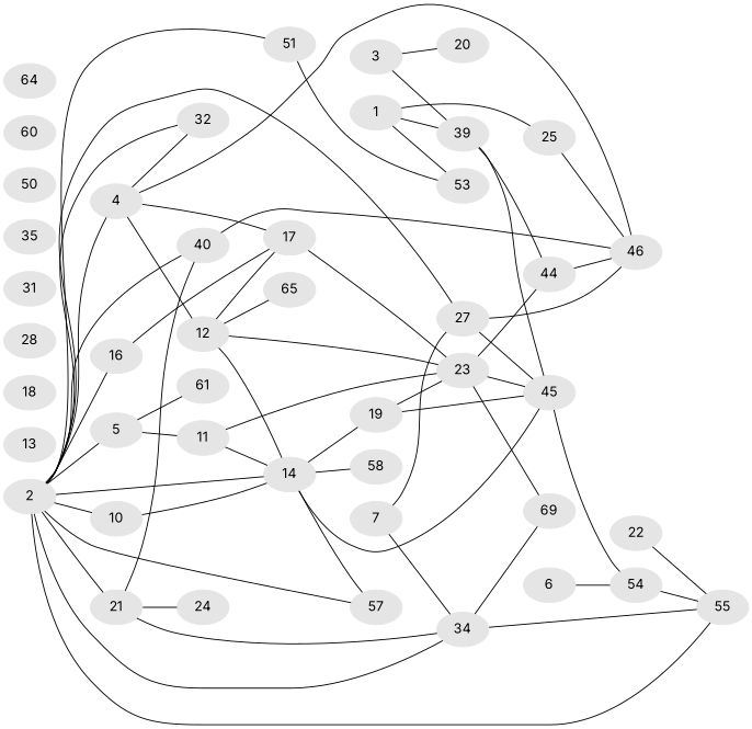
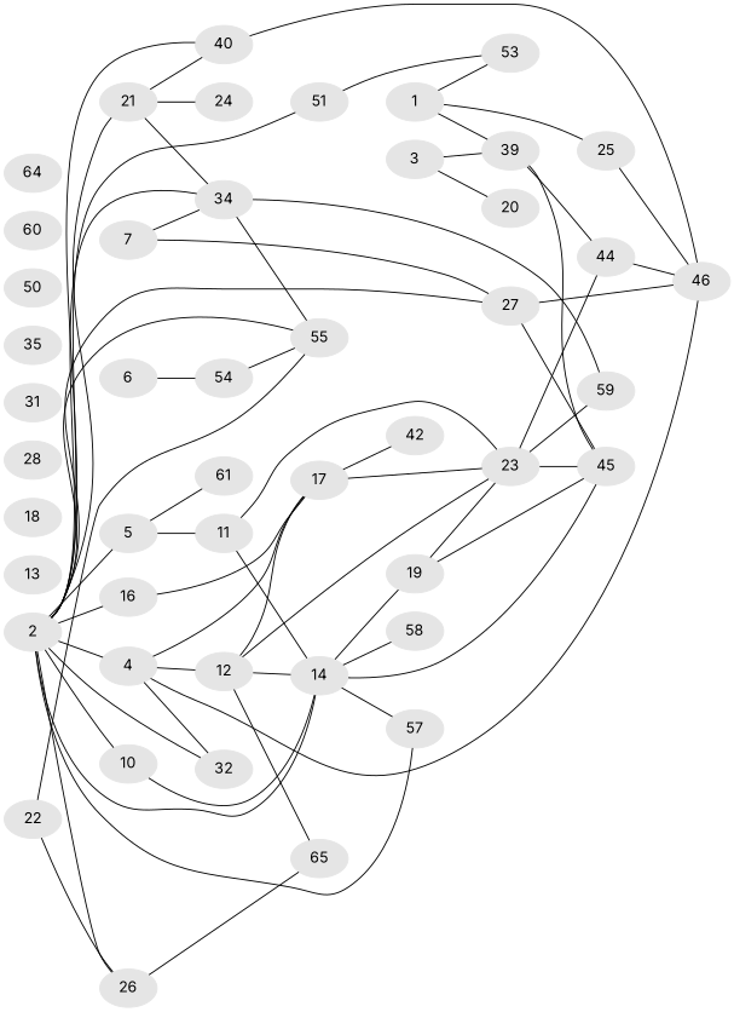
  graph {
    fontname=Inter
    rankdir=LR
    node [color=gray90 fontname=Inter style=filled]
    edge [fontname=Inter]
    25 [super="+68"]
    46 [super="+49"]
    1
    39 [super="+63"]
    53
    45
    44
    2 [super="+33+41+9"]
    4 [super="+43+30"]
    5
    10
    14 [super="+29"]
    16
    21
+   26
    27 [super="+52"]
    32
    34
    40 [super="+48"]
    51
    55
    57
    12
    17 [super="+36"]
    11 [super="+47"]
    61 [super="+62"]
    19
    58
    24
    65
-   59 [label=69]
+   59
    3 [super="+8"]
    20
    23 [super="+38"]
+   42
    6
    54
    7
    13
    18 [super="+66"]
    22
    28
    31
    35
    50
    60
    n47 [label=64]
    25 -- 46
    1 -- 25
    1 -- 39
    1 -- 53
    39 -- 45
    39 -- 44
-   45 -- 54
    44 -- 46
    2 -- 4
    2 -- 5
    2 -- 10 [weight=2]
    2 -- 14
    2 -- 16
    2 -- 21 [weight=2]
+   2 -- 26 [weight=2]
    2 -- 27
    2 -- 32
    2 -- 34
    2 -- 40
    2 -- 51
    2 -- 55
    2 -- 57 [weight=2]
    4 -- 46
    4 -- 32
    4 -- 12
    4 -- 17
    5 -- 11
    5 -- 61
    10 -- 14
    14 -- 45
    14 -- 57
    14 -- 19
    14 -- 58
    16 -- 17
    21 -- 34
    21 -- 40
    21 -- 24
+   26 -- 65
    27 -- 46 [weight=2]
    27 -- 45
    34 -- 55
    34 -- 59
    40 -- 46
    51 -- 53
    12 -- 14
    12 -- 17
    12 -- 65
    12 -- 23
    17 -- 23
+   17 -- 42
    11 -- 14
    11 -- 23
    19 -- 45
    19 -- 23
    3 -- 39
    3 -- 20
    23 -- 45
    23 -- 44
    23 -- 59
    6 -- 54
    54 -- 55
    7 -- 27
    7 -- 34
+   22 -- 26
    22 -- 55
  }
